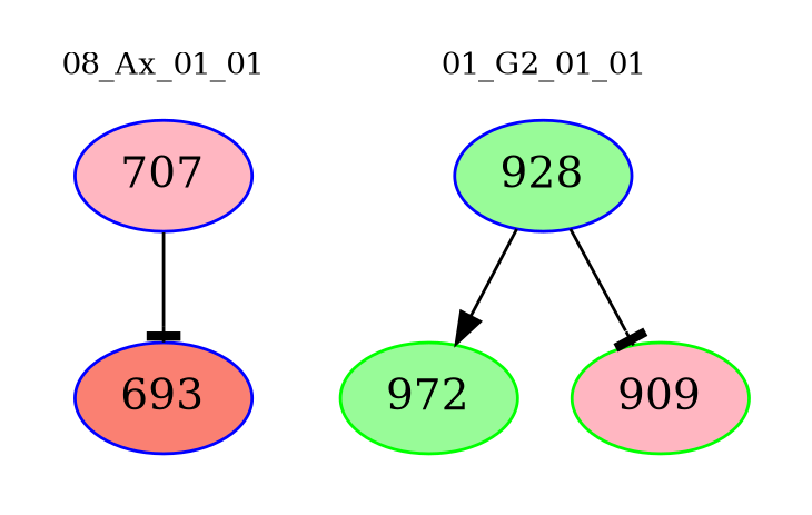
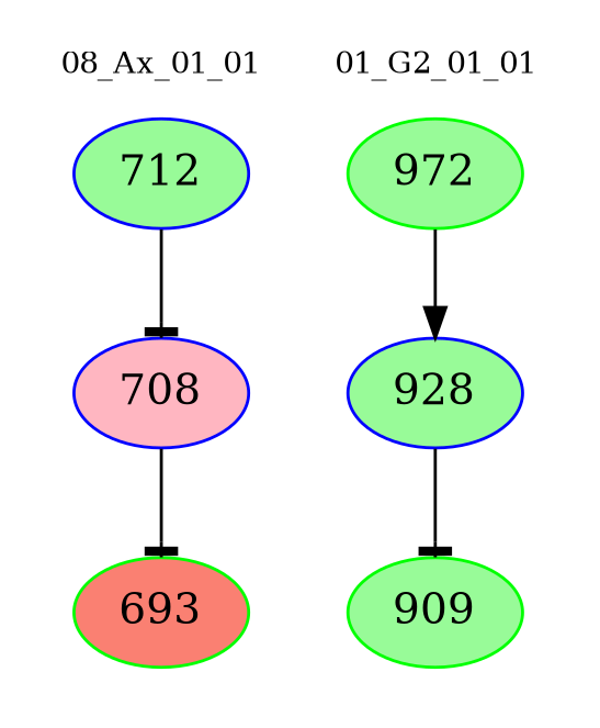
  digraph {
    node [color=blue fillcolor=palegreen style=filled]
    edge [arrowhead=tee color=black]
-   n2 [fillcolor=lightpink label=707]
-   n3 [fillcolor=salmon label=693]
+   n1 [label=712]
+   n2 [fillcolor=lightpink label=708]
+   n3 [color=green fillcolor=salmon label=693]
    n4 [color=green label=972]
    n5 [label=928]
-   n6 [color=green fillcolor=lightpink label=909]
+   n6 [color=green label=909]
    subgraph cluster_1 {
      color=white
      fontsize=10
      label="08_Ax_01_01"
+     n1
      n2
      n3
    }
    subgraph cluster_2 {
      color=white
      fontsize=10
      label="01_G2_01_01"
      n4
      n5
      n6
    }
+   n1 -> n2
    n2 -> n3
-   n5 -> n4 [arrowhead=normal]
+   n4 -> n5 [arrowhead=normal]
    n5 -> n6
  }
